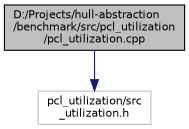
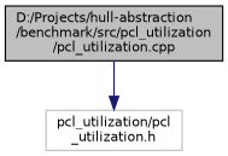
  digraph {
    node [fontname=Helvetica fontsize=10 shape=record style=filled]
    n1 [color=black fillcolor=grey75 fontcolor=black height=0.2 label="D:/Projects/hull-abstraction\l/benchmark/src/pcl_utilization\l/pcl_utilization.cpp" width=0.4]
-   n2 [color=grey75 fillcolor=white height=0.2 label="pcl_utilization/src\l_utilization.h" width=0.4]
+   n2 [color=grey75 fillcolor=white height=0.2 label="pcl_utilization/pcl\l_utilization.h" width=0.4]
    n1 -> n2 [color=midnightblue fontname=Helvetica fontsize=10 labelfontname=Helvetica labelfontsize=10 style=solid]
  }
